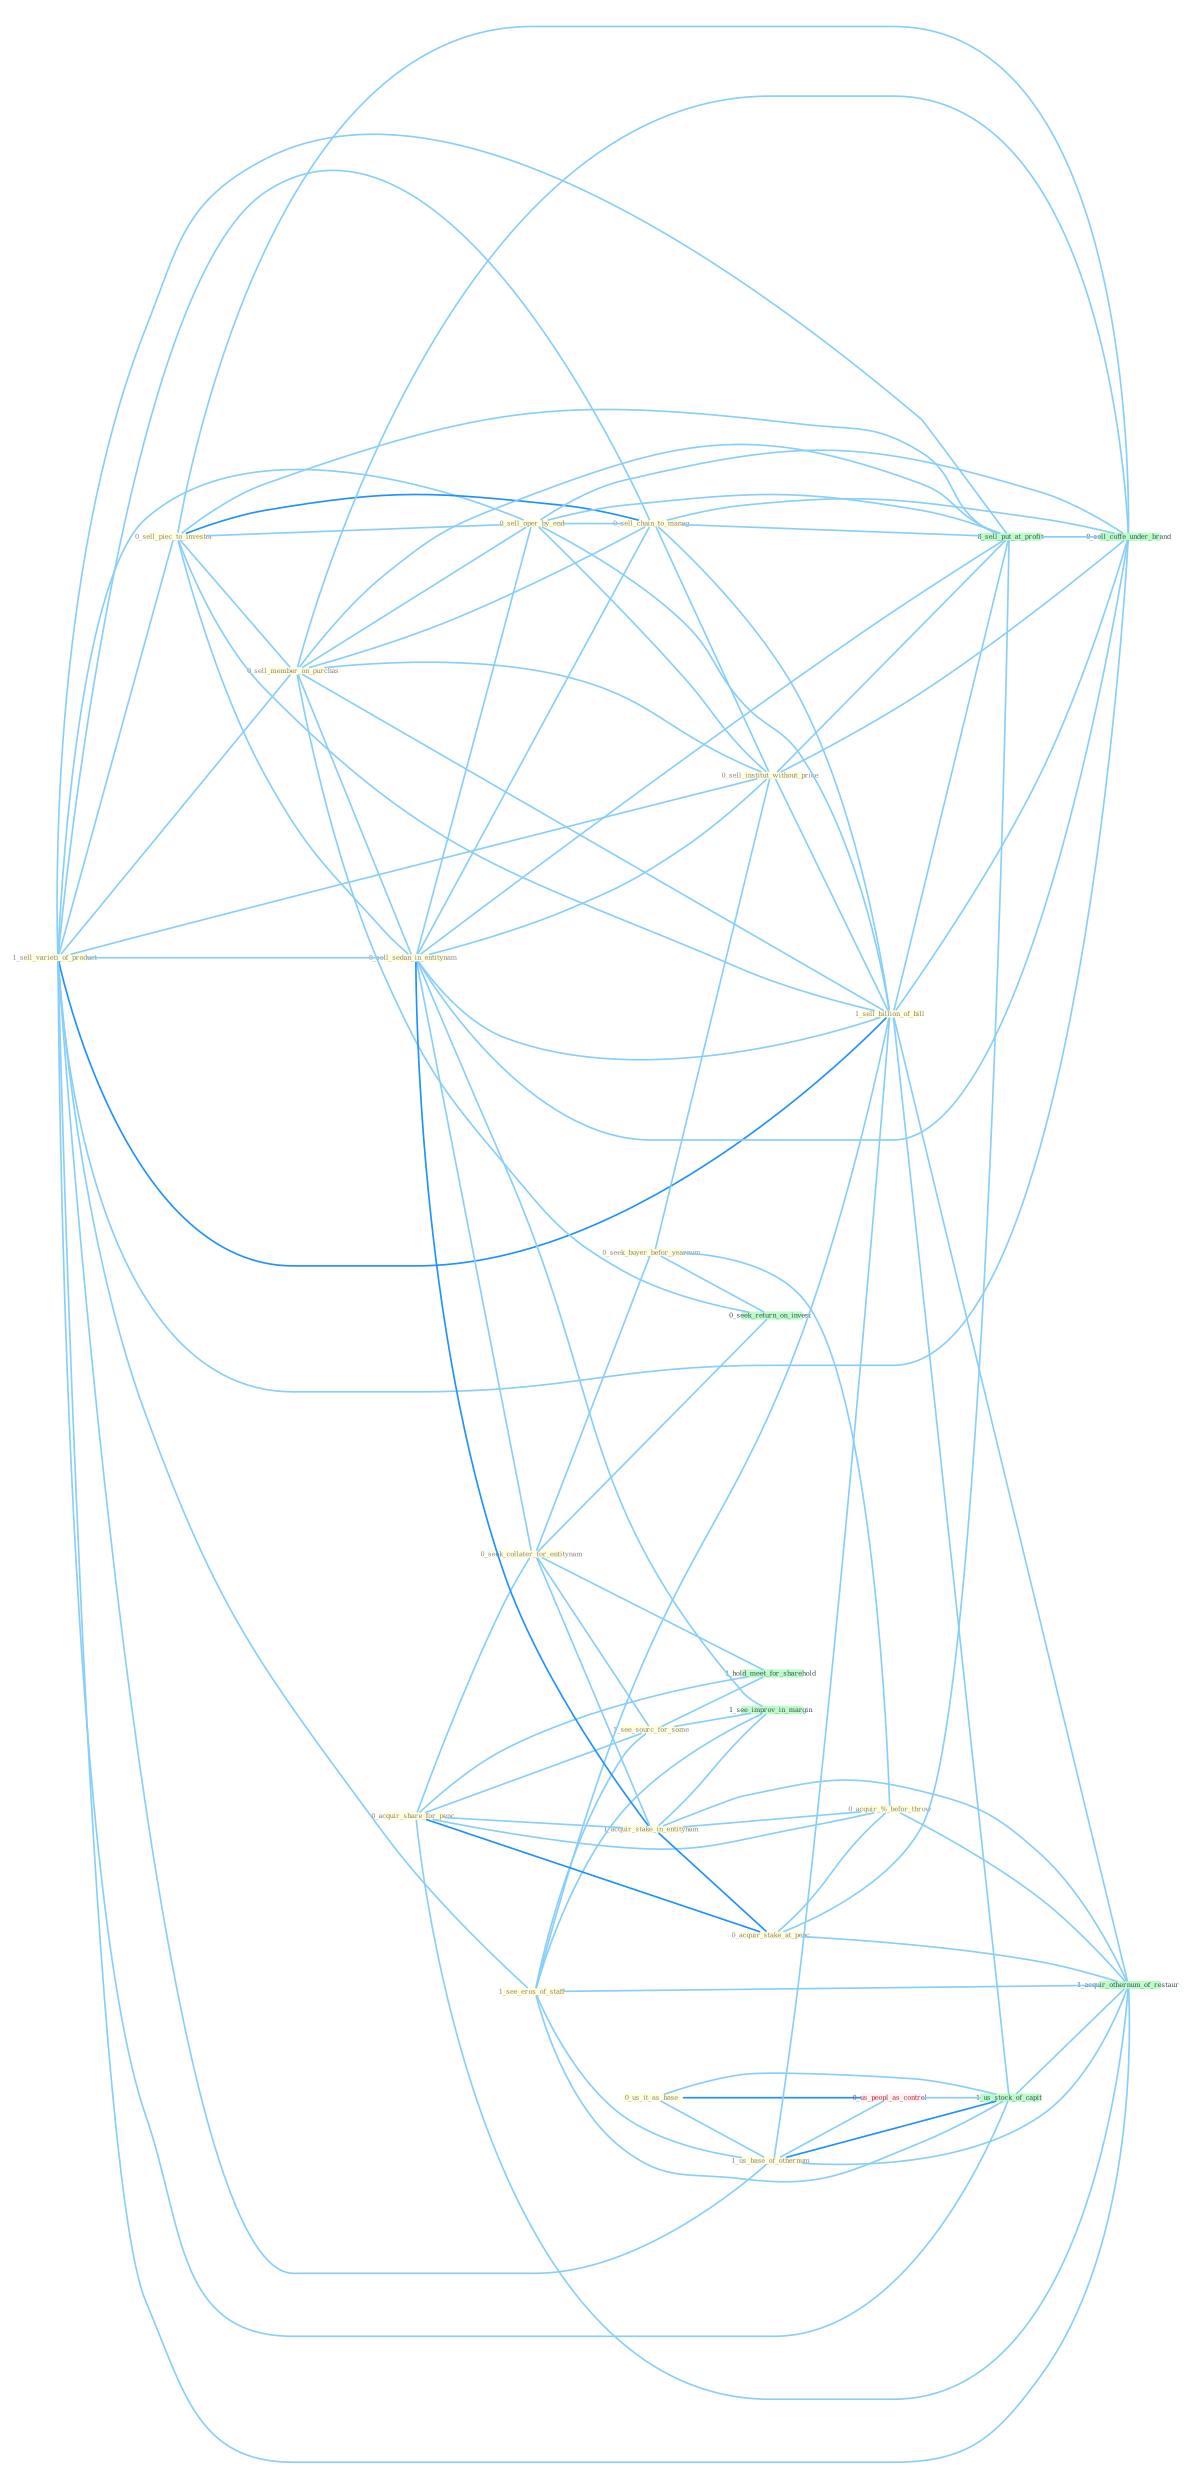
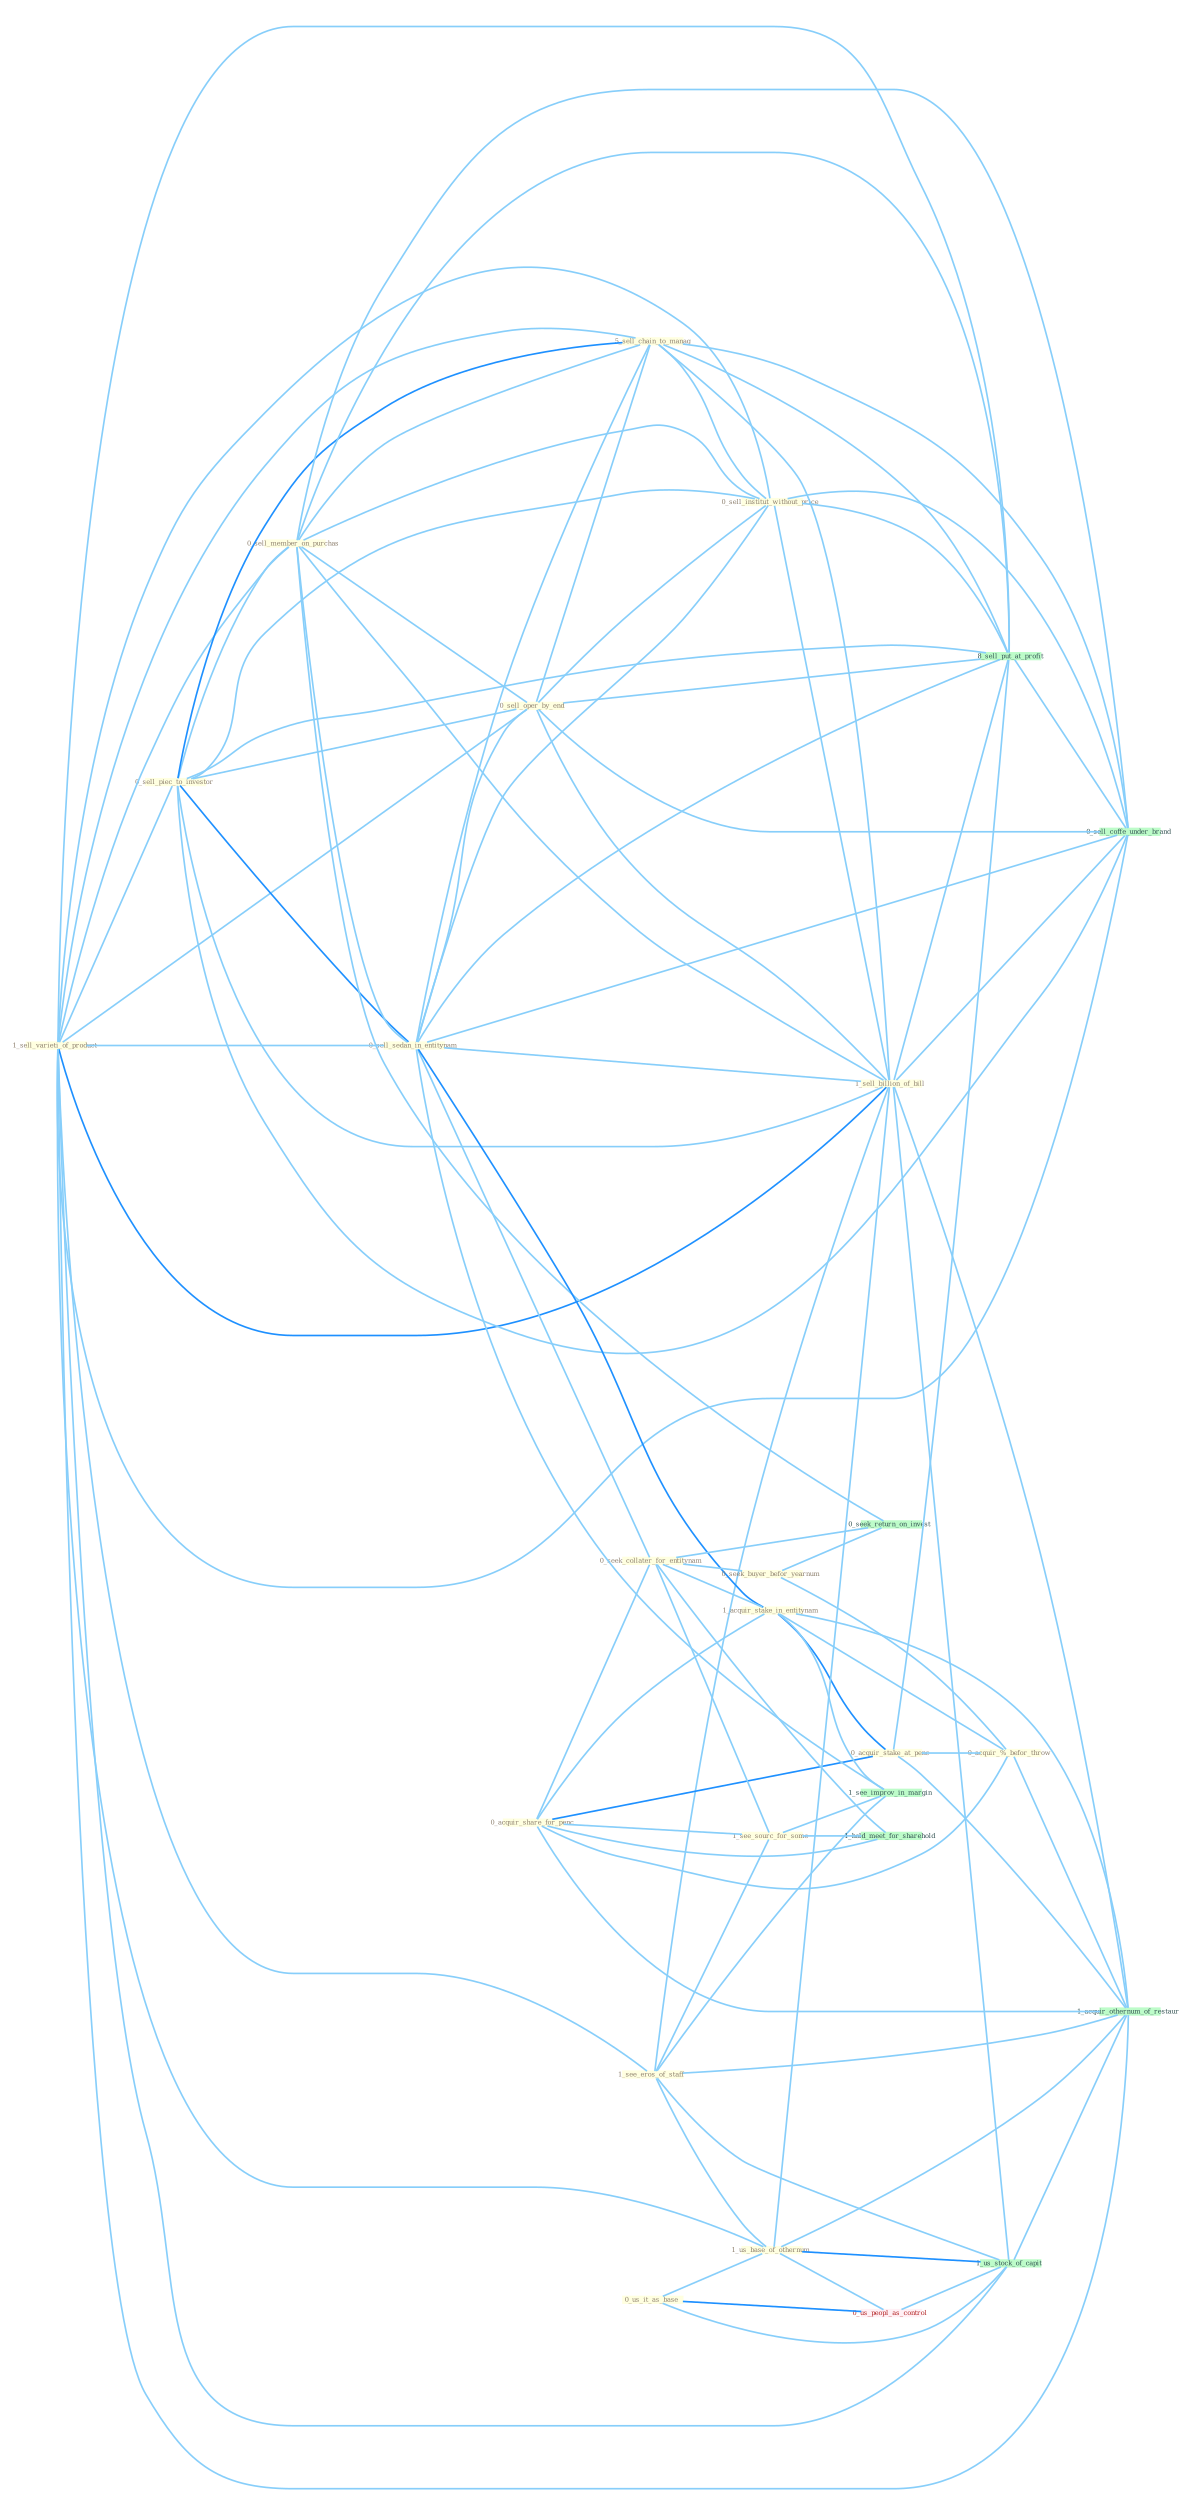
  graph {
    rankdir=LR
    node [color="#ffffe0" fixedsize=true fontcolor="#8b7d6b" fontsize=4 shape=polygon style=filled]
    edge [color="#87cefa" w=1]
    "1_sell_varieti_of_product " [height=.06 width=.5]
    "0_sell_piec_to_investor " [height=.06 width=.5]
    "0_us_it_as_base " [height=.06 width=.5]
    "0_sell_member_on_purchas " [height=.06 width=.5]
    "1_see_eros_of_staff " [height=.06 width=.5]
    "0_acquir_share_for_penc " [height=.06 width=.5]
    "0_sell_sedan_in_entitynam " [height=.06 width=.5]
    "0_seek_collater_for_entitynam " [height=.06 width=.5]
    "1_acquir_stake_in_entitynam " [height=.06 width=.5]
    "0_sell_oper_by_end " [height=.06 width=.5]
    "0_acquir_stake_at_penc " [height=.06 width=.5]
-   "0_sell_chain_to_manag " [height=.06 width=.5]
+   "0_sell_chain_to_manag " [height=.06 width=.5 label="5_sell_chain_to_manag"]
    "1_us_base_of_othernum " [height=.06 width=.5]
    "0_sell_institut_without_price " [height=.06 width=.5]
    "1_see_sourc_for_some " [height=.06 width=.5]
    "1_sell_billion_of_bill " [height=.06 width=.5]
    "0_seek_buyer_befor_yearnum " [height=.06 width=.5]
    "0_acquir_%_befor_throw " [height=.06 width=.5]
    "0_us_peopl_as_control " [color="#fff0f5" fontcolor="#b22222" height=.06 width=.5]
    n20 [color="#BDFCC9" fontcolor="#2f4f4f" height=.06 label="8_sell_put_at_profit" width=.5]
    "1_us_stock_of_capit " [color="#BDFCC9" fontcolor="#2f4f4f" height=.06 width=.5]
    "0_sell_coffe_under_brand " [color="#BDFCC9" fontcolor="#2f4f4f" height=.06 width=.5]
    "1_acquir_othernum_of_restaur " [color="#BDFCC9" fontcolor="#2f4f4f" height=.06 width=.5]
    "0_seek_return_on_invest " [color="#BDFCC9" fontcolor="#2f4f4f" height=.06 width=.5]
    "1_see_improv_in_margin " [color="#BDFCC9" fontcolor="#2f4f4f" height=.06 width=.5]
    "1_hold_meet_for_sharehold " [color="#BDFCC9" fontcolor="#2f4f4f" height=.06 width=.5]
    subgraph sub_1 {
      "1_sell_varieti_of_product "
      "0_sell_piec_to_investor "
      "0_us_it_as_base "
      "0_sell_member_on_purchas "
      "1_see_eros_of_staff "
      "0_acquir_share_for_penc "
      "0_sell_sedan_in_entitynam "
      "0_seek_collater_for_entitynam "
      "1_acquir_stake_in_entitynam "
      "0_sell_oper_by_end "
      "0_acquir_stake_at_penc "
      "0_sell_chain_to_manag "
      "1_us_base_of_othernum "
      "0_sell_institut_without_price "
      "1_see_sourc_for_some "
      "1_sell_billion_of_bill "
      "0_seek_buyer_befor_yearnum "
      "0_acquir_%_befor_throw "
    }
    subgraph sub_2 {
      "0_us_peopl_as_control "
    }
    "1_sell_varieti_of_product " -- "0_sell_piec_to_investor "
    "1_sell_varieti_of_product " -- "0_sell_member_on_purchas "
    "1_sell_varieti_of_product " -- "1_see_eros_of_staff "
    "1_sell_varieti_of_product " -- "0_sell_sedan_in_entitynam "
    "1_sell_varieti_of_product " -- "0_sell_oper_by_end "
    "1_sell_varieti_of_product " -- "0_sell_chain_to_manag "
    "1_sell_varieti_of_product " -- "1_us_base_of_othernum "
    "1_sell_varieti_of_product " -- "0_sell_institut_without_price "
    "1_sell_varieti_of_product " -- "1_sell_billion_of_bill " [color="#1e90ff" w=2]
    "1_sell_varieti_of_product " -- n20
    "1_sell_varieti_of_product " -- "1_us_stock_of_capit "
    "1_sell_varieti_of_product " -- "0_sell_coffe_under_brand "
    "1_sell_varieti_of_product " -- "1_acquir_othernum_of_restaur "
    "0_sell_piec_to_investor " -- "0_sell_member_on_purchas "
-   "0_sell_piec_to_investor " -- "0_sell_sedan_in_entitynam "
+   "0_sell_piec_to_investor " -- "0_sell_sedan_in_entitynam " [color="#1e90ff"]
    "0_sell_piec_to_investor " -- "0_sell_oper_by_end "
    "0_sell_piec_to_investor " -- "0_sell_chain_to_manag " [color="#1e90ff" w=2]
-   "0_seek_buyer_befor_yearnum " -- "0_sell_institut_without_price "
+   "0_sell_piec_to_investor " -- "0_sell_institut_without_price "
    "0_sell_piec_to_investor " -- "1_sell_billion_of_bill "
    "0_sell_piec_to_investor " -- n20
    "0_sell_piec_to_investor " -- "0_sell_coffe_under_brand "
    "0_us_it_as_base " -- "1_us_base_of_othernum "
    "0_us_it_as_base " -- "0_us_peopl_as_control " [color="#1e90ff" w=2]
    "0_us_it_as_base " -- "1_us_stock_of_capit "
    "0_sell_member_on_purchas " -- "0_sell_sedan_in_entitynam "
    "0_sell_member_on_purchas " -- "0_sell_oper_by_end "
    "0_sell_member_on_purchas " -- "0_sell_chain_to_manag "
    "0_sell_member_on_purchas " -- "0_sell_institut_without_price "
    "0_sell_member_on_purchas " -- "1_sell_billion_of_bill "
    "0_sell_member_on_purchas " -- n20
    "0_sell_member_on_purchas " -- "0_sell_coffe_under_brand "
    "0_sell_member_on_purchas " -- "0_seek_return_on_invest "
    "1_see_eros_of_staff " -- "1_us_base_of_othernum "
    "1_see_eros_of_staff " -- "1_see_sourc_for_some "
    "1_see_eros_of_staff " -- "1_sell_billion_of_bill "
    "1_see_eros_of_staff " -- "1_us_stock_of_capit "
    "1_see_eros_of_staff " -- "1_acquir_othernum_of_restaur "
    "1_see_eros_of_staff " -- "1_see_improv_in_margin "
    "0_acquir_share_for_penc " -- "0_seek_collater_for_entitynam "
    "0_acquir_share_for_penc " -- "1_acquir_stake_in_entitynam "
    "0_acquir_share_for_penc " -- "0_acquir_stake_at_penc " [color="#1e90ff" w=2]
    "0_acquir_share_for_penc " -- "1_see_sourc_for_some "
    "0_acquir_share_for_penc " -- "0_acquir_%_befor_throw "
    "0_acquir_share_for_penc " -- "1_acquir_othernum_of_restaur "
    "0_acquir_share_for_penc " -- "1_hold_meet_for_sharehold "
    "0_sell_sedan_in_entitynam " -- "0_seek_collater_for_entitynam "
    "0_sell_sedan_in_entitynam " -- "1_acquir_stake_in_entitynam " [color="#1e90ff" w=2]
    "0_sell_sedan_in_entitynam " -- "0_sell_oper_by_end "
    "0_sell_sedan_in_entitynam " -- "0_sell_chain_to_manag "
    "0_sell_sedan_in_entitynam " -- "0_sell_institut_without_price "
    "0_sell_sedan_in_entitynam " -- "1_sell_billion_of_bill "
    "0_sell_sedan_in_entitynam " -- n20
    "0_sell_sedan_in_entitynam " -- "0_sell_coffe_under_brand "
    "0_sell_sedan_in_entitynam " -- "1_see_improv_in_margin "
    "0_seek_collater_for_entitynam " -- "1_acquir_stake_in_entitynam "
    "0_seek_collater_for_entitynam " -- "1_see_sourc_for_some "
    "0_seek_collater_for_entitynam " -- "0_seek_buyer_befor_yearnum "
    "0_seek_collater_for_entitynam " -- "0_seek_return_on_invest "
    "0_seek_collater_for_entitynam " -- "1_hold_meet_for_sharehold "
    "1_acquir_stake_in_entitynam " -- "0_acquir_stake_at_penc " [color="#1e90ff" w=2]
    "1_acquir_stake_in_entitynam " -- "0_acquir_%_befor_throw "
    "1_acquir_stake_in_entitynam " -- "1_acquir_othernum_of_restaur "
    "1_acquir_stake_in_entitynam " -- "1_see_improv_in_margin "
    "0_sell_oper_by_end " -- "0_sell_chain_to_manag "
    "0_sell_oper_by_end " -- "0_sell_institut_without_price "
    "0_sell_oper_by_end " -- "1_sell_billion_of_bill "
    "0_sell_oper_by_end " -- n20
    "0_sell_oper_by_end " -- "0_sell_coffe_under_brand "
    "0_acquir_stake_at_penc " -- "0_acquir_%_befor_throw "
    "0_acquir_stake_at_penc " -- n20
    "0_acquir_stake_at_penc " -- "1_acquir_othernum_of_restaur "
    "0_sell_chain_to_manag " -- "0_sell_institut_without_price "
    "0_sell_chain_to_manag " -- "1_sell_billion_of_bill "
    "0_sell_chain_to_manag " -- n20
    "0_sell_chain_to_manag " -- "0_sell_coffe_under_brand "
    "1_us_base_of_othernum " -- "1_sell_billion_of_bill "
    "1_us_base_of_othernum " -- "0_us_peopl_as_control "
    "1_us_base_of_othernum " -- "1_us_stock_of_capit " [color="#1e90ff" w=2]
    "1_us_base_of_othernum " -- "1_acquir_othernum_of_restaur "
    "0_sell_institut_without_price " -- "1_sell_billion_of_bill "
    "0_sell_institut_without_price " -- n20
    "0_sell_institut_without_price " -- "0_sell_coffe_under_brand "
    "1_see_sourc_for_some " -- "1_see_improv_in_margin "
    "1_see_sourc_for_some " -- "1_hold_meet_for_sharehold "
    "1_sell_billion_of_bill " -- n20
    "1_sell_billion_of_bill " -- "1_us_stock_of_capit "
    "1_sell_billion_of_bill " -- "0_sell_coffe_under_brand "
    "1_sell_billion_of_bill " -- "1_acquir_othernum_of_restaur "
    "0_seek_buyer_befor_yearnum " -- "0_acquir_%_befor_throw "
    "0_seek_buyer_befor_yearnum " -- "0_seek_return_on_invest "
    "0_acquir_%_befor_throw " -- "1_acquir_othernum_of_restaur "
    "0_us_peopl_as_control " -- "1_us_stock_of_capit "
    n20 -- "0_sell_coffe_under_brand "
    "1_us_stock_of_capit " -- "1_acquir_othernum_of_restaur "
  }
